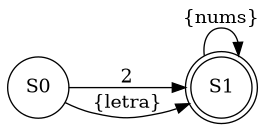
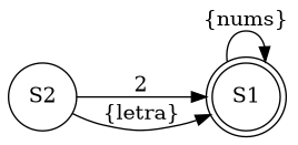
  digraph {
    rankdir=LR
-   n1 [label=S0 shape=circle]
+   n1 [label=S2 shape=circle]
    n2 [label=S1 shape=doublecircle]
    n1 -> n2 [label=2]
    n1 -> n2 [label="{letra}"]
    n2 -> n2 [label="{nums}"]
  }
